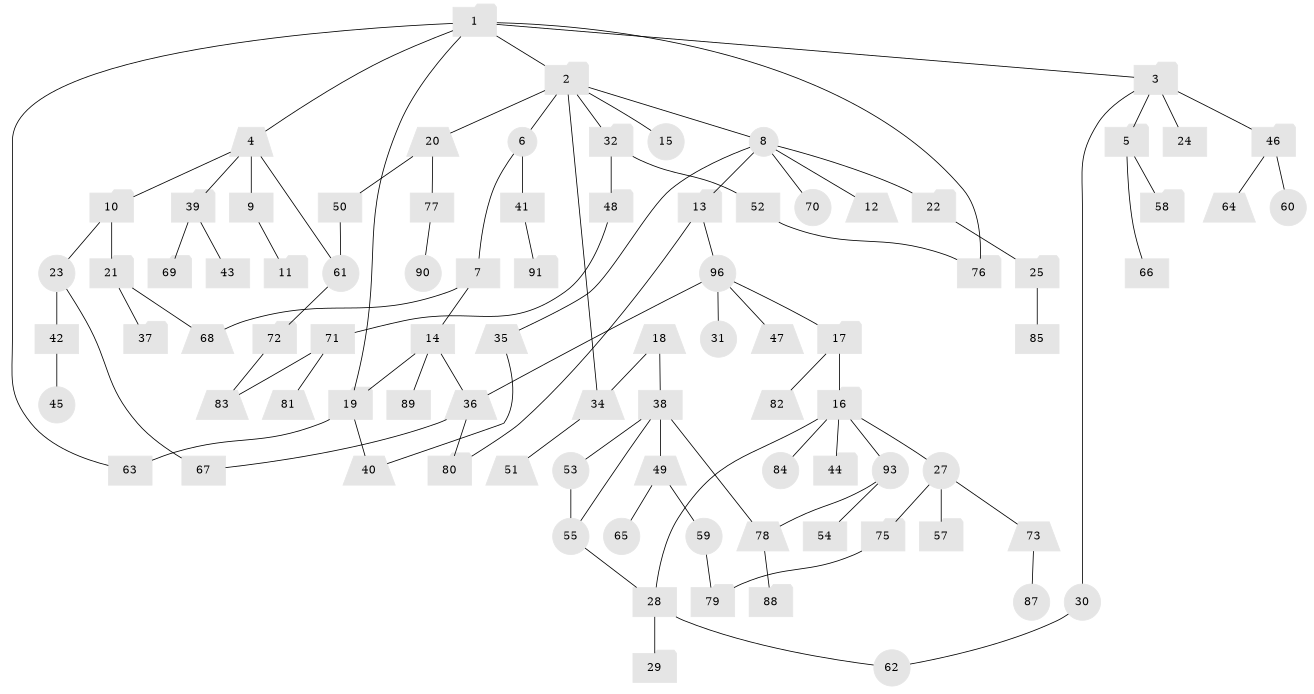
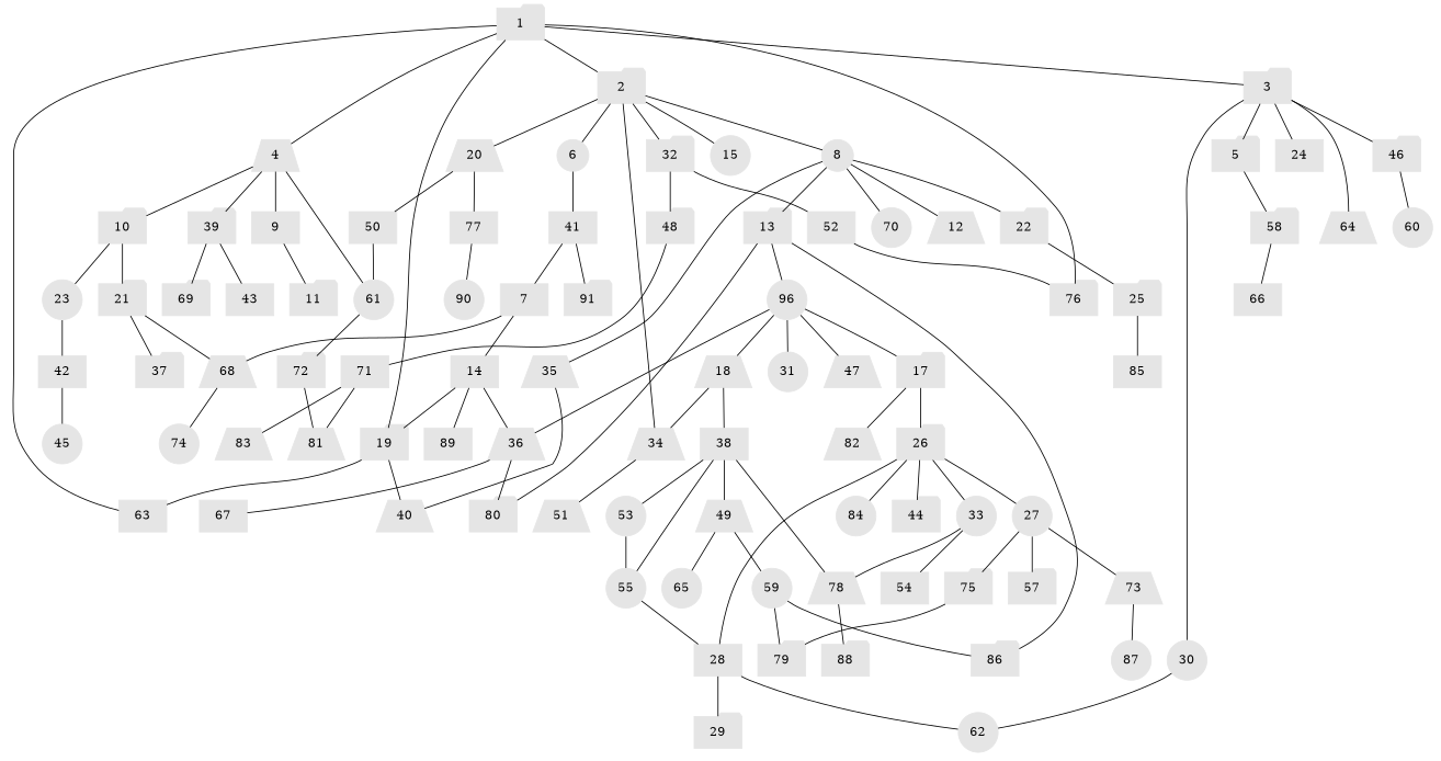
  graph {
    node [color=gray90 shape=folder style=filled]
    1
    2
    3
    4 [shape=trapezium]
    19
    63 [shape=box]
    76
    6 [shape=circle]
    8 [shape=circle]
    15 [shape=circle]
    20 [shape=trapezium]
    32
    34 [shape=trapezium]
    5
    24 [shape=box]
    30 [shape=circle]
    46
    64 [shape=trapezium]
    9 [shape=box]
    10
    39
    61 [shape=circle]
    40 [shape=trapezium]
    7 [shape=box]
    41 [shape=box]
    12 [shape=trapezium]
    13
    22
    35 [shape=trapezium]
    70 [shape=circle]
    50 [shape=box]
    77 [shape=box]
    48
    52 [shape=box]
    51 [shape=trapezium]
    58
    66 [shape=box]
    62 [shape=circle]
    60 [shape=circle]
    11
    21
    23 [shape=circle]
    43 [shape=box]
    69
    72
    14 [shape=box]
    68 [shape=trapezium]
    91
    36 [shape=trapezium]
    89 [shape=box]
+   74 [shape=circle]
    n52 [label=96 shape=circle]
    80
+   86
    25
    37
    42 [shape=box]
    67 [shape=box]
    17
    18 [shape=trapezium]
    31 [shape=circle]
    47 [shape=trapezium]
-   26 [label=16]
+   26
    82 [shape=trapezium]
    38 [shape=box]
    27 [shape=circle]
    28 [shape=box]
-   33 [shape=circle label=93]
+   33 [shape=circle]
    44
    84 [shape=circle]
    78 [shape=trapezium]
    49 [shape=trapezium]
    53 [shape=circle]
    55 [shape=circle]
    90 [shape=circle]
    85 [shape=box]
    45 [shape=circle]
    57
    73 [shape=trapezium]
    75
    29
    54 [shape=box]
    87 [shape=circle]
    79
    71 [shape=box]
    88
    59 [shape=circle]
    65 [shape=circle]
    81 [shape=trapezium]
    83 [shape=trapezium]
    1 -- 2
    1 -- 3
    1 -- 4
    1 -- 19
    1 -- 63
    1 -- 76
    2 -- 6
    2 -- 8
    2 -- 15
    2 -- 20
    2 -- 32
    2 -- 34
    3 -- 5
    3 -- 24
    3 -- 30
    3 -- 46
-   46 -- 64
+   3 -- 64
    4 -- 9
    4 -- 10
    4 -- 39
    4 -- 61
    19 -- 63
    19 -- 40
-   6 -- 7
+   41 -- 7
    6 -- 41
    8 -- 12
    8 -- 13
    8 -- 22
    8 -- 35
    8 -- 70
    20 -- 50
    20 -- 77
    32 -- 48
    32 -- 52
    34 -- 51
    5 -- 58
-   5 -- 66
+   58 -- 66
    30 -- 62
    46 -- 60
    9 -- 11
    10 -- 21
    10 -- 23
    39 -- 43
    39 -- 69
    61 -- 72
    7 -- 14
    7 -- 68
    41 -- 91
    13 -- n52
    13 -- 80
+   13 -- 86
    22 -- 25
    35 -- 40
    50 -- 61
    77 -- 90
    48 -- 71
    52 -- 76
    21 -- 68
    21 -- 37
    23 -- 42
-   23 -- 67
-   72 -- 83
+   72 -- 81
    14 -- 19
    14 -- 36
    14 -- 89
+   68 -- 74
    36 -- 80
    36 -- 67
    n52 -- 36
    n52 -- 17
+   n52 -- 18
    n52 -- 31
    n52 -- 47
    25 -- 85
    42 -- 45
    17 -- 26
    17 -- 82
    18 -- 34
    18 -- 38
    26 -- 27
    26 -- 28
    26 -- 33
    26 -- 44
    26 -- 84
    38 -- 78
    38 -- 49
    38 -- 53
    38 -- 55
    27 -- 57
    27 -- 73
    27 -- 75
    28 -- 62
    28 -- 29
    33 -- 78
    33 -- 54
    78 -- 88
    49 -- 59
    49 -- 65
    53 -- 55
    55 -- 28
    73 -- 87
    75 -- 79
    71 -- 81
    71 -- 83
+   59 -- 86
    59 -- 79
  }
